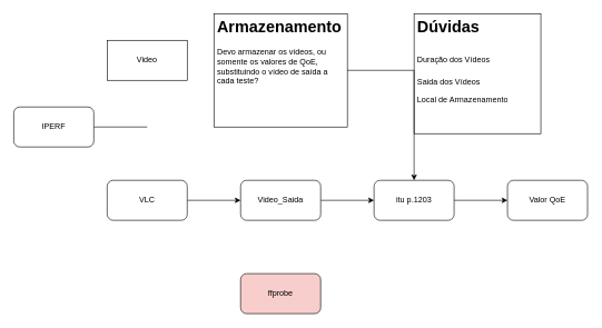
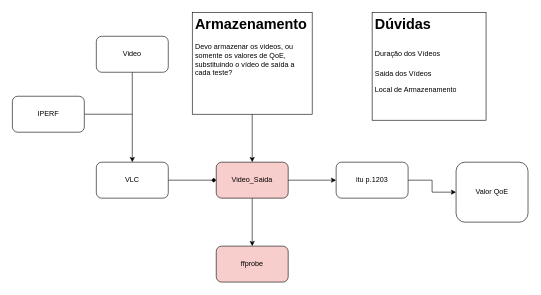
  <mxCell id="0" />
  <mxCell id="1" parent="0" />
- <mxCell id="3" value="Video" style="whiteSpace=wrap;html=1;rounded=0;" parent="1" vertex="1"><mxGeometry x="160" y="60" width="120" height="60" as="geometry" /></mxCell>
- <mxCell id="4" value="" style="edgeStyle=orthogonalEdgeStyle;rounded=0;orthogonalLoop=1;jettySize=auto;html=1;" parent="1" source="5" target="8" edge="1"><mxGeometry relative="1" as="geometry" /></mxCell>
+ <mxCell id="2" value="" style="edgeStyle=orthogonalEdgeStyle;rounded=0;orthogonalLoop=1;jettySize=auto;html=1;startArrow=none;startFill=0;endArrow=classic;endFill=1;" parent="1" source="3" target="5" edge="1"><mxGeometry relative="1" as="geometry"><Array as="points"><mxPoint x="220" y="200" /><mxPoint x="220" y="200" /></Array></mxGeometry></mxCell>
+ <mxCell id="3" value="Video" style="rounded=1;whiteSpace=wrap;html=1;" parent="1" vertex="1"><mxGeometry x="160" y="60" width="120" height="60" as="geometry" /></mxCell>
+ <mxCell id="4" value="" style="edgeStyle=orthogonalEdgeStyle;rounded=0;orthogonalLoop=1;jettySize=auto;html=1;endArrow=diamond;" parent="1" source="5" target="8" edge="1"><mxGeometry relative="1" as="geometry" /></mxCell>
  <mxCell id="5" value="VLC" style="whiteSpace=wrap;html=1;rounded=1;" parent="1" vertex="1"><mxGeometry x="160" y="270" width="120" height="60" as="geometry" /></mxCell>
  <mxCell id="6" value="" style="edgeStyle=orthogonalEdgeStyle;rounded=0;orthogonalLoop=1;jettySize=auto;html=1;" parent="1" source="8" target="10" edge="1"><mxGeometry relative="1" as="geometry" /></mxCell>
- <mxCell id="8" value="Video_Saida" style="whiteSpace=wrap;html=1;rounded=1;" parent="1" vertex="1"><mxGeometry x="360" y="270" width="120" height="60" as="geometry" /></mxCell>
+ <mxCell id="7" value="" style="edgeStyle=orthogonalEdgeStyle;rounded=0;orthogonalLoop=1;jettySize=auto;html=1;" parent="1" source="8" target="12" edge="1"><mxGeometry relative="1" as="geometry" /></mxCell>
+ <mxCell id="8" value="Video_Saida" style="whiteSpace=wrap;html=1;rounded=1;fillColor=#f8cecc;" parent="1" vertex="1"><mxGeometry x="360" y="270" width="120" height="60" as="geometry" /></mxCell>
  <mxCell id="9" value="" style="edgeStyle=orthogonalEdgeStyle;rounded=0;orthogonalLoop=1;jettySize=auto;html=1;" parent="1" source="10" target="11" edge="1"><mxGeometry relative="1" as="geometry" /></mxCell>
  <mxCell id="10" value="itu p.1203" style="whiteSpace=wrap;html=1;rounded=1;" parent="1" vertex="1"><mxGeometry x="560" y="270" width="120" height="60" as="geometry" /></mxCell>
- <mxCell id="11" value="Valor QoE" style="whiteSpace=wrap;html=1;rounded=1;" parent="1" vertex="1"><mxGeometry x="760" y="270" width="120" height="60" as="geometry" /></mxCell>
+ <mxCell id="11" value="Valor QoE" style="whiteSpace=wrap;html=1;rounded=1;" parent="1" vertex="1"><mxGeometry x="760" y="270" width="120" height="100" as="geometry" /></mxCell>
  <mxCell id="12" value="ffprobe" style="whiteSpace=wrap;html=1;rounded=1;fillColor=#f8cecc;" parent="1" vertex="1"><mxGeometry x="360" y="410" width="120" height="60" as="geometry" /></mxCell>
- <mxCell id="13" style="edgeStyle=orthogonalEdgeStyle;rounded=0;orthogonalLoop=1;jettySize=auto;html=1;" parent="1" source="14" target="10" edge="1"><mxGeometry relative="1" as="geometry" /></mxCell>
+ <mxCell id="13" style="edgeStyle=orthogonalEdgeStyle;rounded=0;orthogonalLoop=1;jettySize=auto;html=1;entryX=0.5;entryY=0;entryDx=0;entryDy=0;" parent="1" source="14" target="8" edge="1"><mxGeometry relative="1" as="geometry" /></mxCell>
  <mxCell id="14" value="&lt;h1&gt;Armazenamento&lt;/h1&gt;&lt;p&gt;Devo armazenar os vídeos, ou somente os valores de QoE, substituindo o vídeo de saída a cada teste?&lt;/p&gt;" style="text;html=1;strokeColor=default;fillColor=none;spacing=5;spacingTop=-20;whiteSpace=wrap;overflow=hidden;rounded=0;" parent="1" vertex="1"><mxGeometry x="320" y="20" width="200" height="170" as="geometry" /></mxCell>
  <mxCell id="15" value="" style="endArrow=none;html=1;rounded=0;" parent="1" edge="1"><mxGeometry width="50" height="50" relative="1" as="geometry"><mxPoint x="140" y="190" as="sourcePoint" /><mxPoint x="220" y="190" as="targetPoint" /></mxGeometry></mxCell>
  <mxCell id="16" value="IPERF" style="rounded=1;whiteSpace=wrap;html=1;" parent="1" vertex="1"><mxGeometry x="20" y="160" width="120" height="60" as="geometry" /></mxCell>
  <mxCell id="17" value="&lt;h1&gt;&lt;span style=&quot;background-color: initial;&quot;&gt;Dúvidas&lt;/span&gt;&lt;/h1&gt;&lt;h1&gt;&lt;span style=&quot;background-color: initial; font-size: 12px; font-weight: normal;&quot;&gt;Duração dos Vídeos&lt;/span&gt;&lt;br&gt;&lt;/h1&gt;&lt;p&gt;Saida dos Vídeos&lt;/p&gt;&lt;p&gt;Local de Armazenamento&lt;/p&gt;&lt;p&gt;&lt;br&gt;&lt;/p&gt;" style="text;html=1;strokeColor=default;fillColor=none;spacing=5;spacingTop=-20;whiteSpace=wrap;overflow=hidden;rounded=0;" parent="1" vertex="1"><mxGeometry x="620" y="20" width="190" height="180" as="geometry" /></mxCell>
